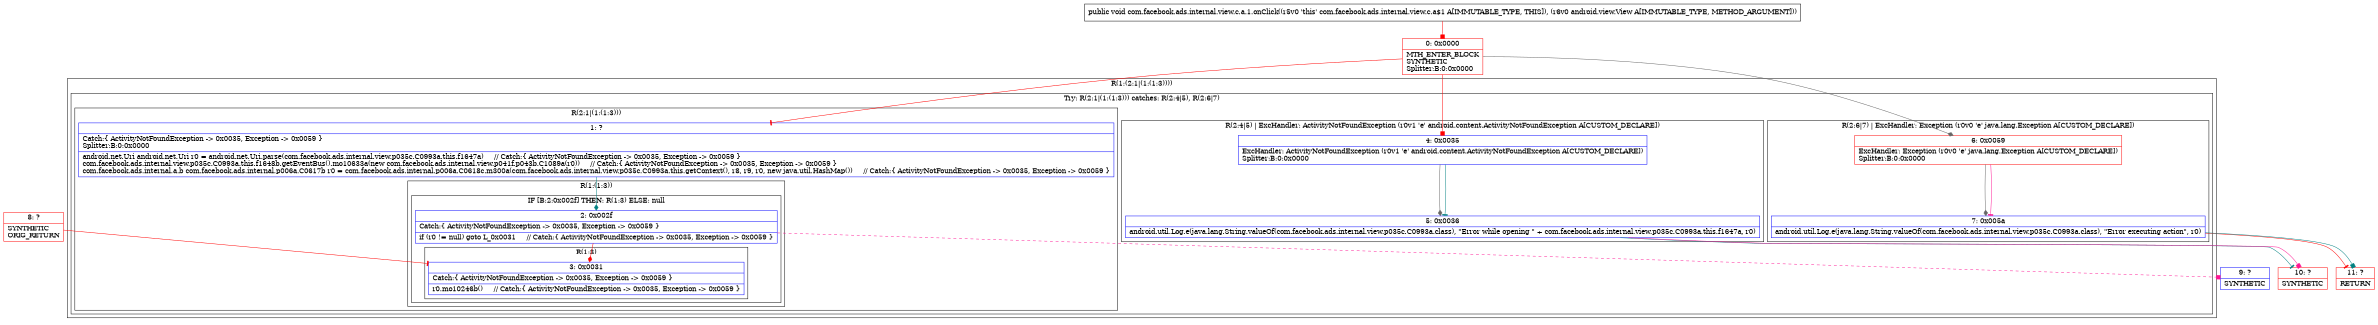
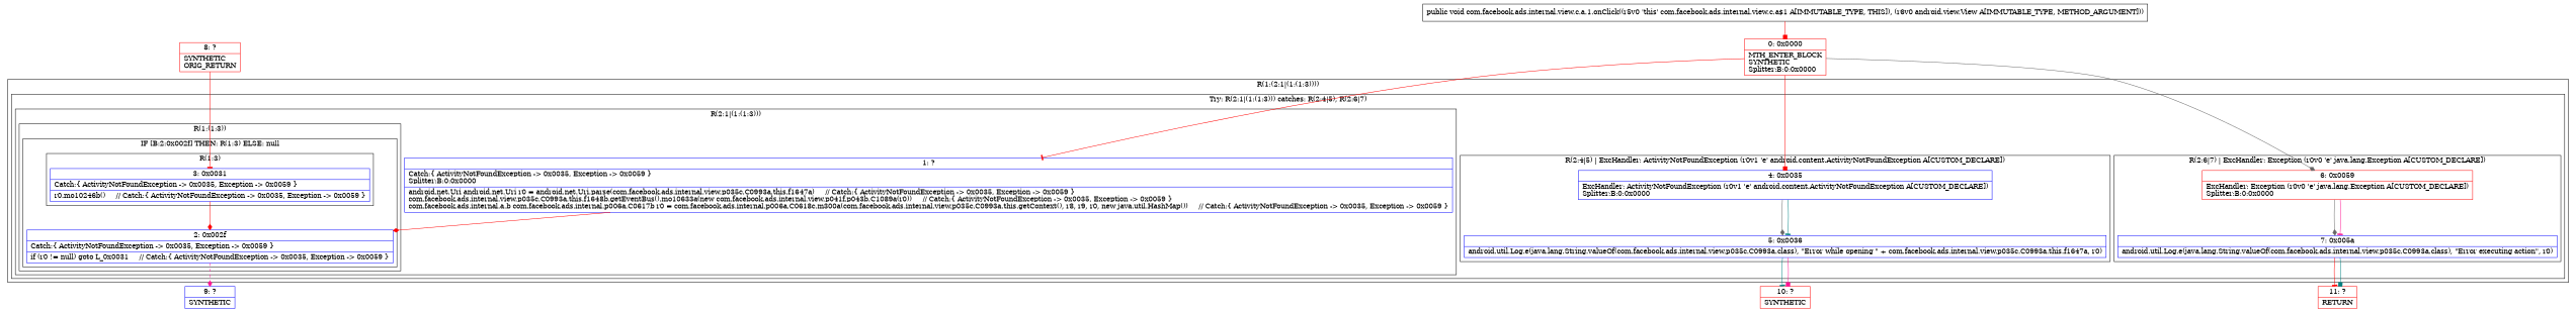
  digraph {
    node [color=blue shape=record]
    edge [arrowhead=diamond color=red]
    n1 [label="{3\:\ 0x0031|Catch:\{ ActivityNotFoundException \-\> 0x0035, Exception \-\> 0x0059 \}\l|r0.mo10246b()     \/\/ Catch:\{ ActivityNotFoundException \-\> 0x0035, Exception \-\> 0x0059 \}\l}"]
    n2 [label="{2\:\ 0x002f|Catch:\{ ActivityNotFoundException \-\> 0x0035, Exception \-\> 0x0059 \}\l|if (r0 != null) goto L_0x0031     \/\/ Catch:\{ ActivityNotFoundException \-\> 0x0035, Exception \-\> 0x0059 \}\l}"]
    n3 [label="{1\:\ ?|Catch:\{ ActivityNotFoundException \-\> 0x0035, Exception \-\> 0x0059 \}\lSplitter:B:0:0x0000\l|android.net.Uri android.net.Uri r0 = android.net.Uri.parse(com.facebook.ads.internal.view.p035c.C0993a.this.f1647a)     \/\/ Catch:\{ ActivityNotFoundException \-\> 0x0035, Exception \-\> 0x0059 \}\lcom.facebook.ads.internal.view.p035c.C0993a.this.f1648b.getEventBus().mo10633a(new com.facebook.ads.internal.view.p041f.p043b.C1089a(r0))     \/\/ Catch:\{ ActivityNotFoundException \-\> 0x0035, Exception \-\> 0x0059 \}\lcom.facebook.ads.internal.a.b com.facebook.ads.internal.p006a.C0617b r0 = com.facebook.ads.internal.p006a.C0618c.m300a(com.facebook.ads.internal.view.p035c.C0993a.this.getContext(), r8, r9, r0, new java.util.HashMap())     \/\/ Catch:\{ ActivityNotFoundException \-\> 0x0035, Exception \-\> 0x0059 \}\l}"]
    n4 [label="{4\:\ 0x0035|ExcHandler: ActivityNotFoundException (r0v1 'e' android.content.ActivityNotFoundException A[CUSTOM_DECLARE])\lSplitter:B:0:0x0000\l}"]
    n5 [label="{5\:\ 0x0036|android.util.Log.e(java.lang.String.valueOf(com.facebook.ads.internal.view.p035c.C0993a.class), \"Error while opening \" + com.facebook.ads.internal.view.p035c.C0993a.this.f1647a, r0)\l}"]
    n6 [color=red label="{6\:\ 0x0059|ExcHandler: Exception (r0v0 'e' java.lang.Exception A[CUSTOM_DECLARE])\lSplitter:B:0:0x0000\l}"]
    n7 [label="{7\:\ 0x005a|android.util.Log.e(java.lang.String.valueOf(com.facebook.ads.internal.view.p035c.C0993a.class), \"Error executing action\", r0)\l}"]
    n8 [label="{9\:\ ?|SYNTHETIC\l}"]
    n9 [color=red label="{10\:\ ?|SYNTHETIC\l}"]
    n10 [color=red label="{11\:\ ?|RETURN\l}"]
    n11 [color=red label="{8\:\ ?|SYNTHETIC\lORIG_RETURN\l}"]
    n12 [color=red label="{0\:\ 0x0000|MTH_ENTER_BLOCK\lSYNTHETIC\lSplitter:B:0:0x0000\l}"]
    n13 [label="{public void com.facebook.ads.internal.view.c.a.1.onClick((r5v0 'this' com.facebook.ads.internal.view.c.a$1 A[IMMUTABLE_TYPE, THIS]), (r6v0 android.view.View A[IMMUTABLE_TYPE, METHOD_ARGUMENT])) }" color=""]
    subgraph cluster_1 {
      label="R(1:(2:1|(1:(1:3))))"
      subgraph cluster_2 {
        label="Try: R(2:1|(1:(1:3))) catches: R(2:4|5), R(2:6|7)"
        subgraph cluster_3 {
          label="R(2:1|(1:(1:3)))"
          n3
          subgraph cluster_4 {
            label="R(1:(1:3))"
            subgraph cluster_5 {
              label="IF [B:2:0x002f] THEN: R(1:3) ELSE: null"
              n2
              subgraph cluster_6 {
                label="R(1:3)"
                n1
              }
            }
          }
        }
        subgraph cluster_7 {
          label="R(2:4|5) | ExcHandler: ActivityNotFoundException (r0v1 'e' android.content.ActivityNotFoundException A[CUSTOM_DECLARE])\l"
          n4
          n5
        }
        subgraph cluster_8 {
          label="R(2:6|7) | ExcHandler: Exception (r0v0 'e' java.lang.Exception A[CUSTOM_DECLARE])\l"
          n6
          n7
        }
      }
    }
    subgraph cluster_9 {
      label="R(2:4|5) | ExcHandler: ActivityNotFoundException (r0v1 'e' android.content.ActivityNotFoundException A[CUSTOM_DECLARE])\l"
    }
    subgraph cluster_10 {
      label="R(2:6|7) | ExcHandler: Exception (r0v0 'e' java.lang.Exception A[CUSTOM_DECLARE])\l"
    }
-   n2 -> n1
-   n2 -> n8 [arrowhead=box color=deeppink style=dashed]
-   n3 -> n2 [color=teal]
+   n1 -> n2
+   n2 -> n8 [color=deeppink style=dashed]
+   n3 -> n2
    n4 -> n5 [color=gray40]
    n4 -> n5 [arrowhead=tee color=teal]
    n5 -> n9 [arrowhead=tee color=teal]
    n5 -> n9 [arrowhead=box color=deeppink]
    n6 -> n7 [color=gray40]
    n6 -> n7 [arrowhead=tee color=deeppink]
    n7 -> n10 [arrowhead=tee]
    n7 -> n10 [arrowhead=box color=teal]
    n11 -> n1 [arrowhead=tee]
    n12 -> n3 [arrowhead=tee]
    n12 -> n4 [arrowhead=box]
    n12 -> n6 [color=gray40]
    n13 -> n12 [arrowhead=box]
  }
